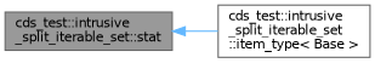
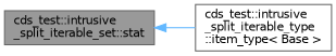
  digraph {
    rankdir=LR
    node [color=gray40 fontname=Helvetica fontsize=10 shape=box style=filled]
    n1 [fillcolor=grey60 fontcolor=black height=0.2 label="cds_test::intrusive\l_split_iterable_set::stat" width=0.4]
-   n2 [fillcolor=white height=0.2 label="cds_test::intrusive\l_split_iterable_set\l::item_type\< Base \>" width=0.4]
+   n2 [fillcolor=white height=0.2 label="cds_test::intrusive\l_split_iterable_type\l::item_type\< Base \>" width=0.4]
    n1 -> n2 [color=steelblue1 dir=back fontname=Helvetica fontsize=10 labelfontname=Helvetica labelfontsize=10 style=solid]
  }
